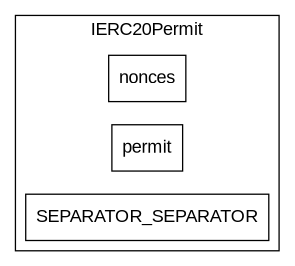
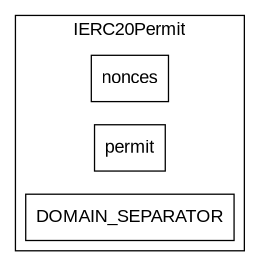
  strict digraph {
    rankdir=LR
    fontname="Liberation Sans"
    node [shape=box fontname="Liberation Sans"]
    n1 [label=nonces]
    n2 [label=permit]
-   n3 [label=SEPARATOR_SEPARATOR]
+   n3 [label=DOMAIN_SEPARATOR]
    subgraph cluster_1 {
      label="[Solidity]"
    }
    subgraph cluster_2 {
      label=IERC20Permit
      n1
      n2
      n3
    }
  }
